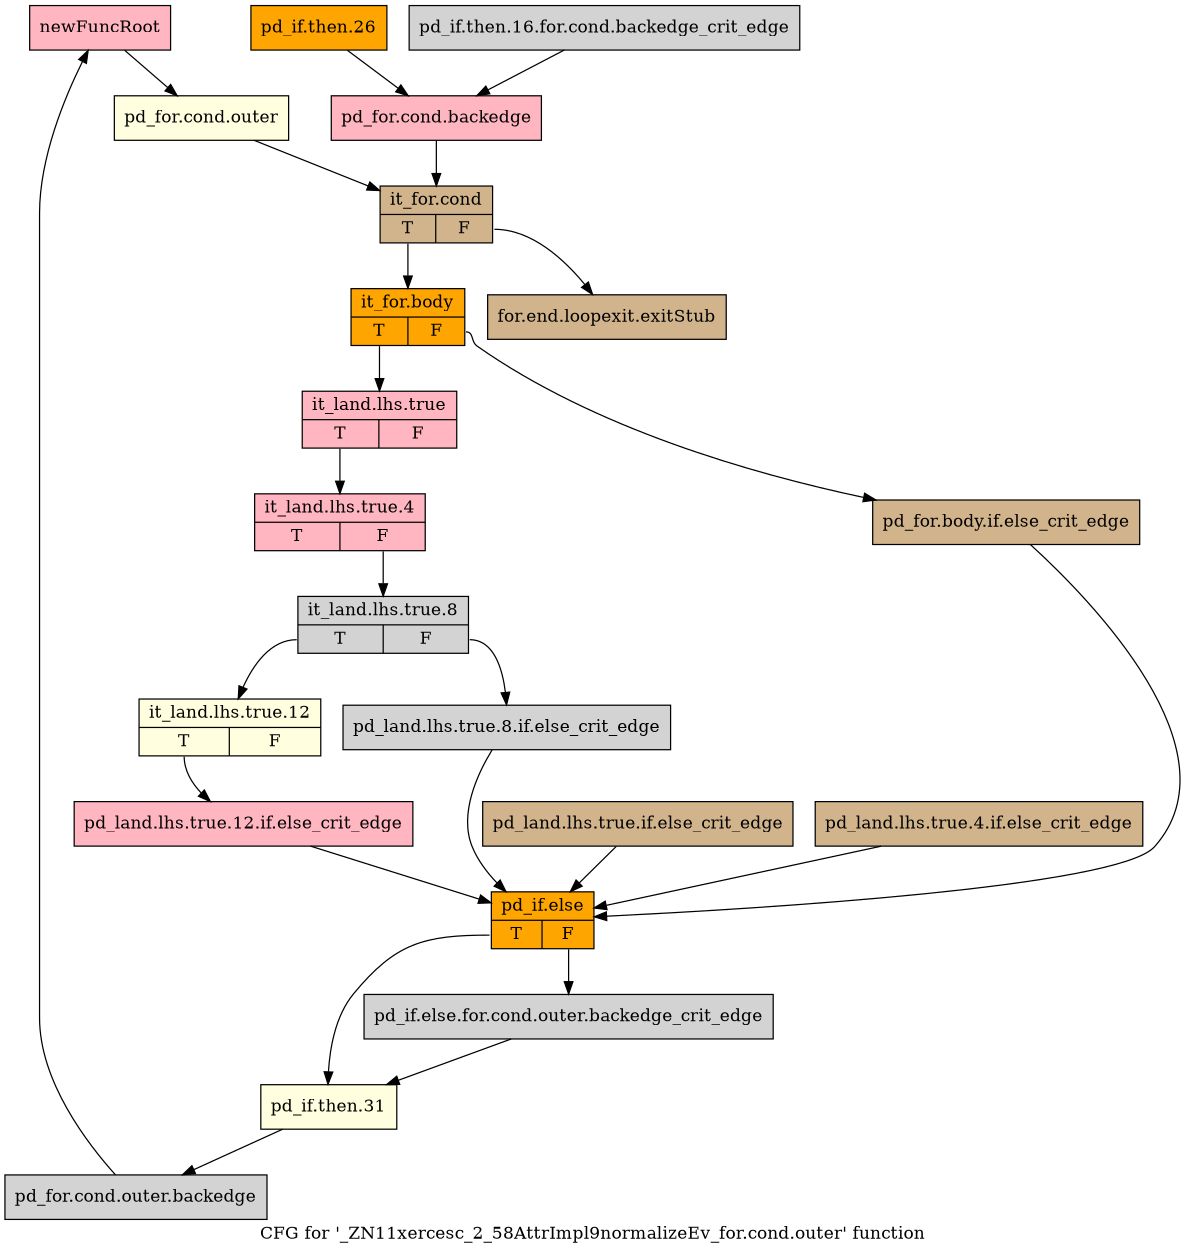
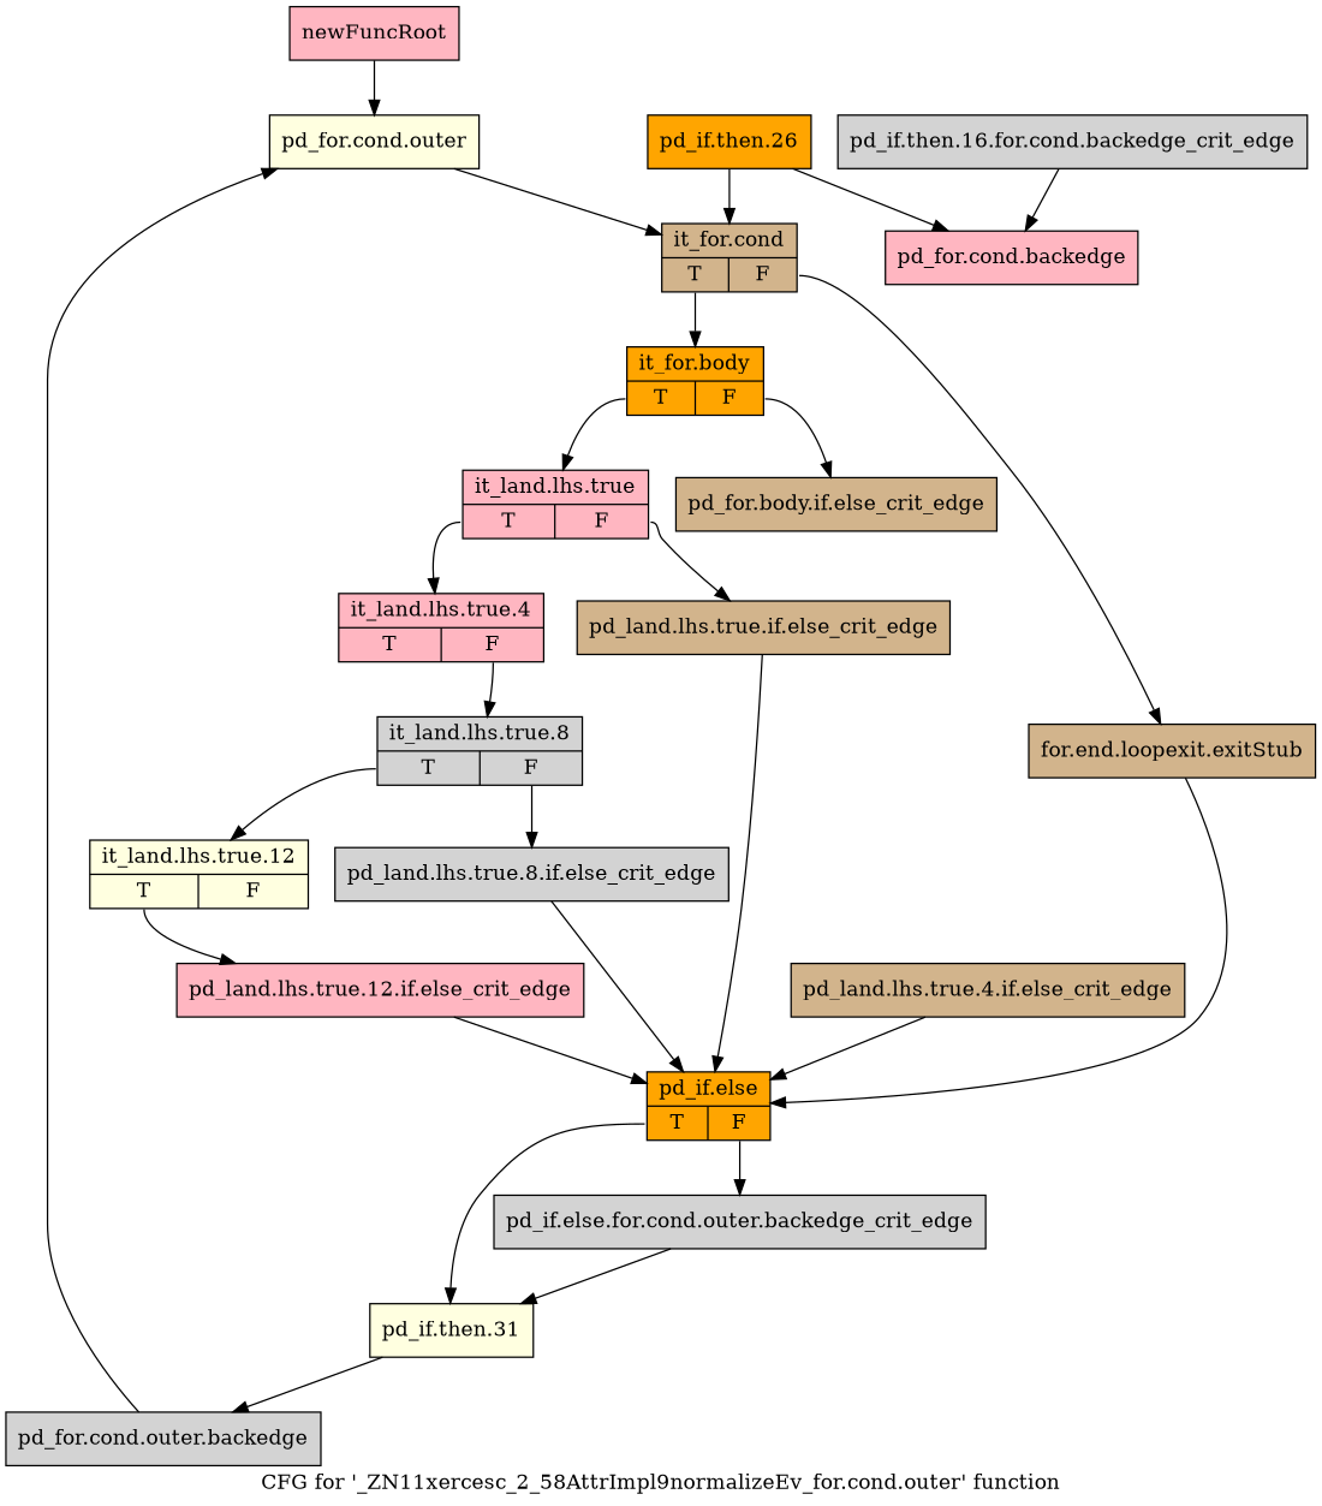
  digraph {
    label="CFG for '_ZN11xercesc_2_58AttrImpl9normalizeEv_for.cond.outer' function"
    node [fillcolor=lightpink shape=record style=filled]
    n1 [label="{newFuncRoot}"]
    n2 [fillcolor=lightyellow label="{pd_for.cond.outer}"]
    n3 [fillcolor=tan label="{it_for.cond|{<s0>T|<s1>F}}"]
    n4 [fillcolor=tan label="{for.end.loopexit.exitStub}"]
    n5 [fillcolor=orange label="{it_for.body|{<s0>T|<s1>F}}"]
    n6 [label="{it_land.lhs.true|{<s0>T|<s1>F}}"]
    n7 [fillcolor=tan label="{pd_for.body.if.else_crit_edge}"]
    n8 [label="{it_land.lhs.true.4|{<s0>T|<s1>F}}"]
    n9 [fillcolor=tan label="{pd_land.lhs.true.if.else_crit_edge}"]
    n10 [fillcolor=orange label="{pd_if.else|{<s0>T|<s1>F}}"]
    n11 [fillcolor=lightgrey label="{it_land.lhs.true.8|{<s0>T|<s1>F}}"]
    n12 [fillcolor=lightyellow label="{pd_if.then.31}"]
    n13 [fillcolor=lightgrey label="{pd_if.else.for.cond.outer.backedge_crit_edge}"]
    n14 [fillcolor=lightgrey label="{pd_for.cond.outer.backedge}"]
    n15 [fillcolor=tan label="{pd_land.lhs.true.4.if.else_crit_edge}"]
    n16 [fillcolor=lightyellow label="{it_land.lhs.true.12|{<s0>T|<s1>F}}"]
    n17 [fillcolor=lightgrey label="{pd_land.lhs.true.8.if.else_crit_edge}"]
    n18 [label="{pd_land.lhs.true.12.if.else_crit_edge}"]
    n19 [fillcolor=orange label="{pd_if.then.26}"]
    n20 [label="{pd_for.cond.backedge}"]
    n21 [fillcolor=lightgrey label="{pd_if.then.16.for.cond.backedge_crit_edge}"]
    n1 -> n2
    n2 -> n3
    n3 -> n4 [tailport=s1]
    n3 -> n5 [tailport=s0]
    n5 -> n6 [tailport=s0]
    n5 -> n7 [tailport=s1]
    n6 -> n8 [tailport=s0]
-   n7 -> n10
+   n6 -> n9 [tailport=s1]
+   n4 -> n10
    n8 -> n11 [tailport=s1]
    n9 -> n10
    n10 -> n12 [tailport=s0]
    n10 -> n13 [tailport=s1]
    n11 -> n16 [tailport=s0]
    n11 -> n17 [tailport=s1]
    n12 -> n14
    n13 -> n12
-   n14 -> n1
+   n14 -> n2
    n15 -> n10
    n16 -> n18 [tailport=s0]
    n17 -> n10
    n18 -> n10
    n19 -> n20
-   n20 -> n3
+   n19 -> n3
    n21 -> n20
  }
